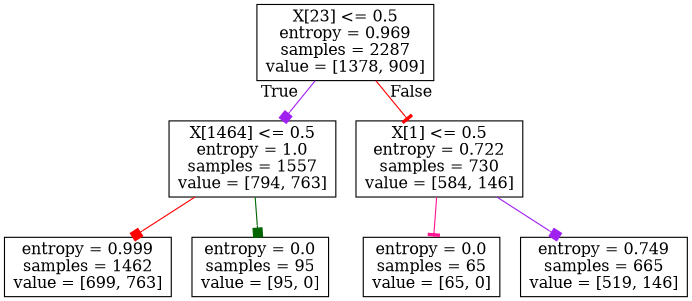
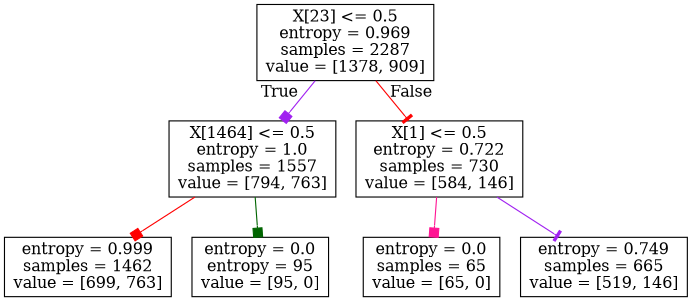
  digraph {
    node [shape=box]
    edge [arrowhead=box color=purple]
    n1 [label="X[23] <= 0.5\nentropy = 0.969\nsamples = 2287\nvalue = [1378, 909]"]
    n2 [label="X[1464] <= 0.5\nentropy = 1.0\nsamples = 1557\nvalue = [794, 763]"]
    n3 [label="X[1] <= 0.5\nentropy = 0.722\nsamples = 730\nvalue = [584, 146]"]
    n4 [label="entropy = 0.999\nsamples = 1462\nvalue = [699, 763]"]
-   n5 [label="entropy = 0.0\nsamples = 95\nvalue = [95, 0]"]
+   n5 [label="entropy = 0.0\nentropy = 95\nvalue = [95, 0]"]
    n6 [label="entropy = 0.0\nsamples = 65\nvalue = [65, 0]"]
    n7 [label="entropy = 0.749\nsamples = 665\nvalue = [519, 146]"]
    n1 -> n2 [headlabel=True labelangle=45 labeldistance=2.5]
    n1 -> n3 [arrowhead=tee color=red headlabel=False labelangle=-45 labeldistance=2.5]
    n2 -> n4 [color=red]
    n2 -> n5 [color=darkgreen]
-   n3 -> n6 [arrowhead=tee color=deeppink]
-   n3 -> n7
+   n3 -> n6 [color=deeppink]
+   n3 -> n7 [arrowhead=tee]
  }
